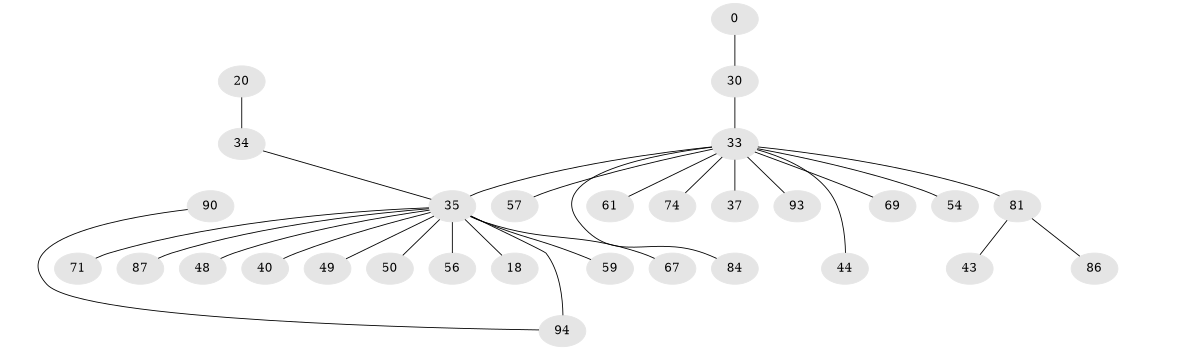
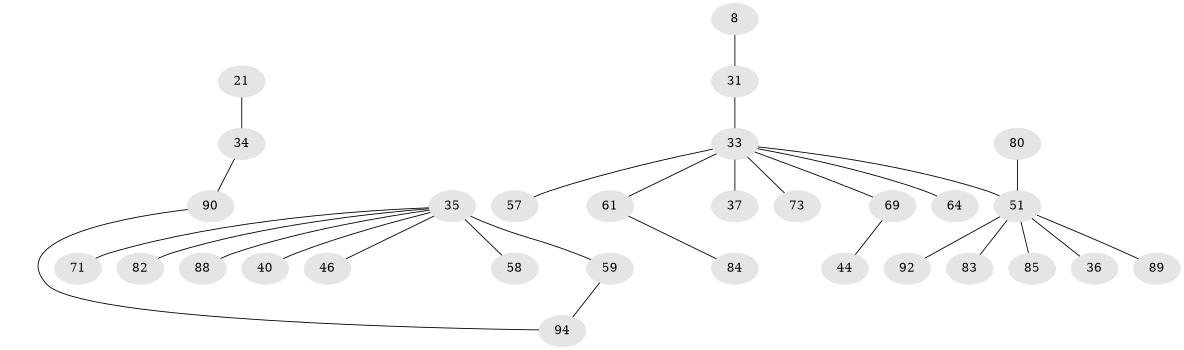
  graph {
    fontname="DejaVu Serif"
    node [color=gray90 fontname="DejaVu Serif" style=filled]
    edge [fontname="DejaVu Serif"]
    33 [super="+1+3"]
    35 [super="+9+21+25+10+11+22"]
    44
-   54
+   54 [label=64]
    57 [super="+27"]
    61
    69 [super="+45"]
-   74
    n9 [label=37 super="+76"]
-   81 [super="+64+51+15+12+14+30+37+42+49+53+55+60+65+72+75+78+79"]
+   81 [super="+64+51+15+12+14+30+37+42+49+53+55+60+65+72+75+78+79" label=51]
    84
-   93 [super="+47"]
-   8 [label=0]
-   31 [label=30]
+   93 [super="+47" label=73]
+   8
+   31
    40
-   46 [label=49]
-   50
-   56
-   58 [label=18]
+   46
+   58
    59
-   67
    71
-   82 [label=87]
-   88 [label=48]
+   82
+   88
    94 [super="+87"]
-   20
+   20 [label=21]
    34
-   83 [label=43]
-   86
+   83
+   85
+   86 [label=36]
+   89
+   92
+   80
    90
-   33 -- 35 [weight=3]
-   33 -- 44
+   69 -- 44
    33 -- 54
    33 -- 57
    33 -- 61
    33 -- 69
-   33 -- 74
    33 -- n9
    33 -- 81 [weight=3]
-   33 -- 84
+   61 -- 84
    33 -- 93
    35 -- 40
    35 -- 46
-   35 -- 50
-   35 -- 56
    35 -- 58
    35 -- 59
-   35 -- 67
    35 -- 71
    35 -- 82
    35 -- 88
-   35 -- 94 [weight=2]
+   59 -- 94 [weight=2]
    81 -- 83
+   81 -- 85
    81 -- 86
+   81 -- 89
+   81 -- 92
    8 -- 31
    31 -- 33
    20 -- 34 [weight=2]
-   34 -- 35
+   34 -- 90
+   80 -- 81
    90 -- 94
  }
